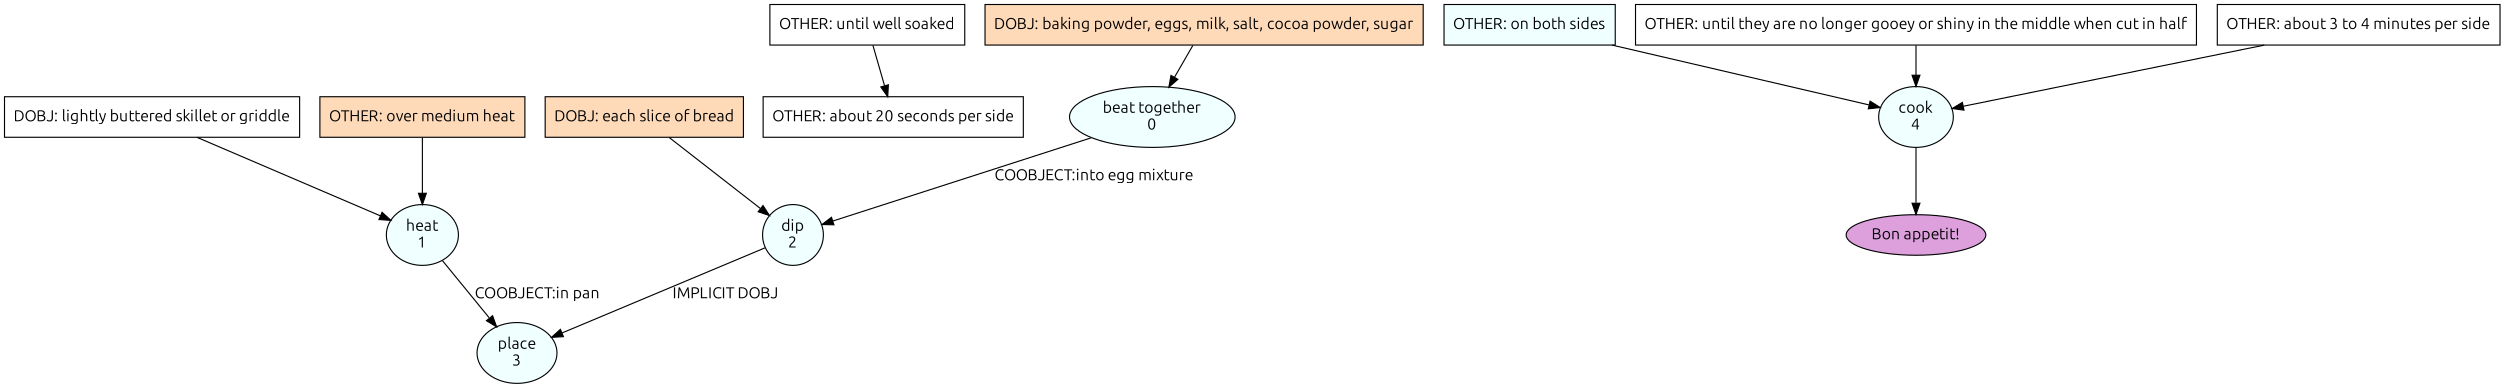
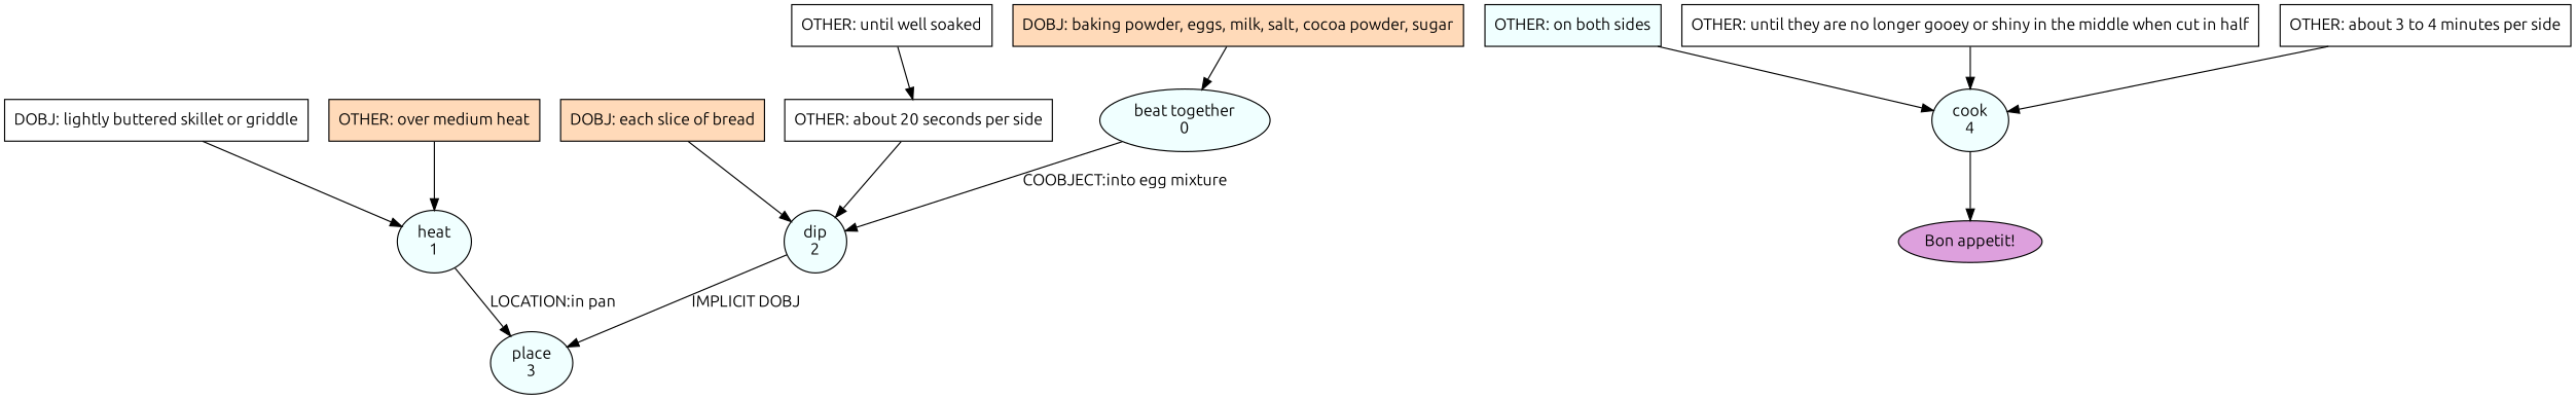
  digraph {
    fontname=Ubuntu
    node [fillcolor=azure fontname=Ubuntu shape=box style=filled]
    edge [fontname=Ubuntu]
    n1 [label="beat together\n0" shape=oval]
    n2 [label="dip\n2" shape=oval]
    n3 [label="place\n3" shape=oval]
    n4 [label="heat\n1" shape=oval]
    n5 [label="cook\n4" shape=oval]
    n6 [fillcolor=plum label="Bon appetit!" shape=oval]
    n7 [fillcolor=peachpuff label="DOBJ: baking powder, eggs, milk, salt, cocoa powder, sugar"]
    n8 [fillcolor=white label="DOBJ: lightly buttered skillet or griddle"]
    n9 [fillcolor=peachpuff label="OTHER: over medium heat"]
    n10 [fillcolor=peachpuff label="DOBJ: each slice of bread"]
    n11 [fillcolor=white label="OTHER: until well soaked"]
    n12 [fillcolor=white label="OTHER: about 20 seconds per side"]
    n13 [label="OTHER: on both sides"]
    n14 [fillcolor=white label="OTHER: until they are no longer gooey or shiny in the middle when cut in half"]
    n15 [fillcolor=white label="OTHER: about 3 to 4 minutes per side"]
    n1 -> n2 [label="COOBJECT:into egg mixture"]
    n2 -> n3 [label="IMPLICIT DOBJ"]
-   n4 -> n3 [label="COOBJECT:in pan"]
+   n4 -> n3 [label="LOCATION:in pan"]
    n5 -> n6
    n7 -> n1
    n8 -> n4
    n9 -> n4
    n10 -> n2
    n11 -> n12
+   n12 -> n2
    n13 -> n5
    n14 -> n5
    n15 -> n5
  }
